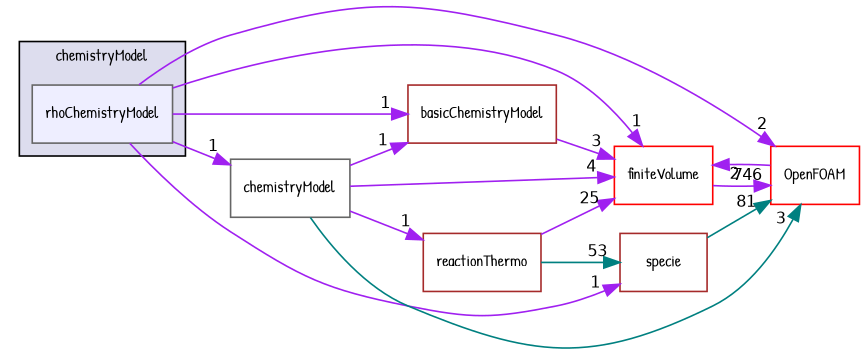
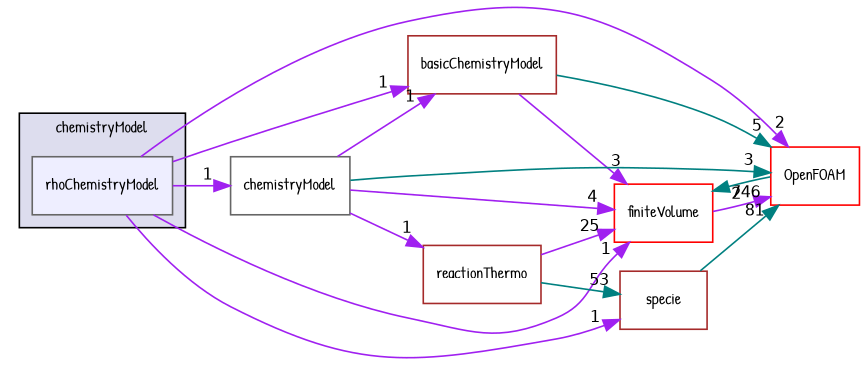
  digraph {
    compound=true
    fontname="Patrick Hand"
    rankdir=LR
    node [color=brown fontname="Patrick Hand" fontsize=10 shape=box]
    edge [color=purple fontname="Patrick Hand" headlabel=1 labeldistance=1.5 labelfontname=Helvetica labelfontsize=10]
    n1 [color=gray40 fillcolor="#eeeeff" label=rhoChemistryModel pencolor=black style=filled]
    n2 [label=basicChemistryModel]
    n3 [color=red label=finiteVolume]
    n4 [label=specie]
    n5 [color=red label=OpenFOAM]
    n6 [color=gray40 label=chemistryModel]
    n7 [label=reactionThermo]
    subgraph cluster_1 {
      bgcolor="#ddddee"
      fontsize=10
      label=chemistryModel
      pencolor=black
      n1
    }
    n1 -> n2
    n1 -> n3
    n1 -> n4
    n1 -> n5 [headlabel=2]
    n1 -> n6
    n2 -> n3 [headlabel=3]
+   n2 -> n5 [color=teal headlabel=5]
    n3 -> n5 [headlabel=746]
    n4 -> n5 [color=teal headlabel=81]
-   n5 -> n3 [headlabel=2]
+   n5 -> n3 [color=teal headlabel=2]
    n6 -> n2
    n6 -> n3 [headlabel=4]
    n6 -> n5 [color=teal headlabel=3]
    n6 -> n7
    n7 -> n3 [headlabel=25]
    n7 -> n4 [color=teal headlabel=53]
  }
